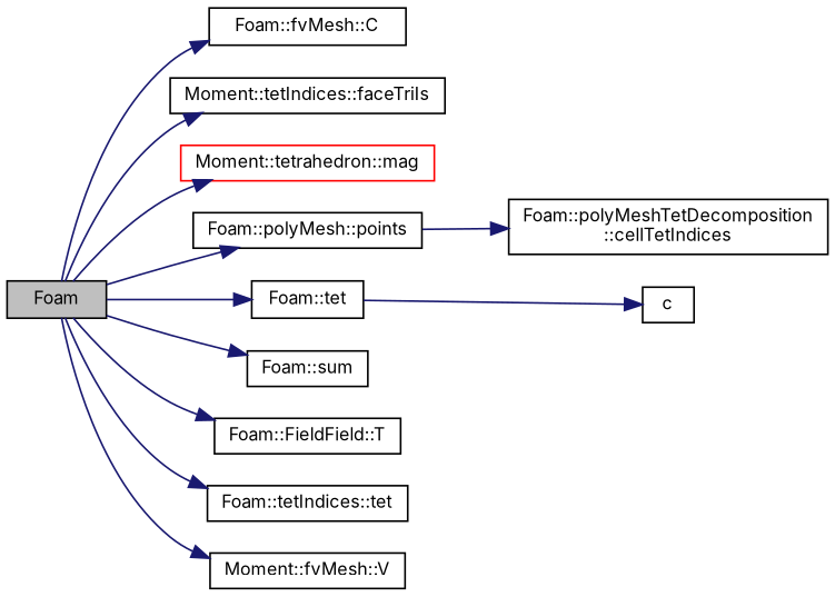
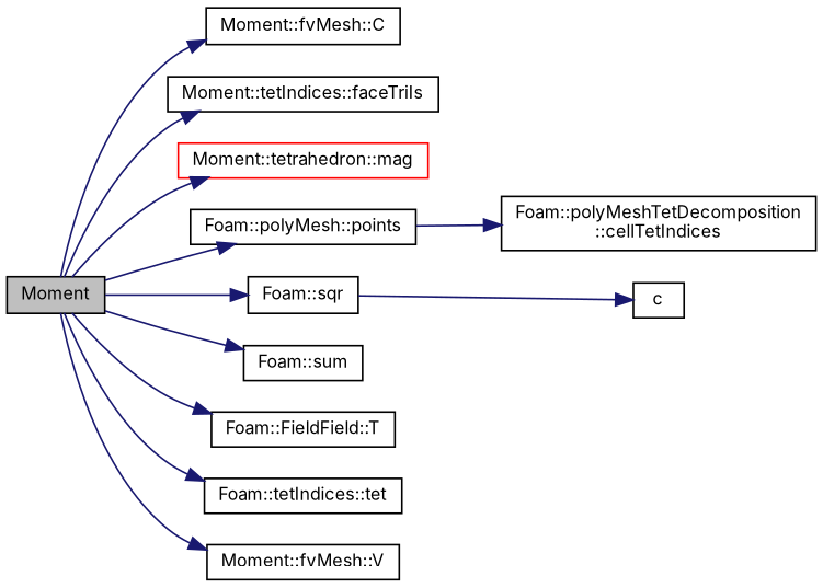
  digraph {
    fontname=Inter
    rankdir=LR
    node [color=black fontname=Inter fontsize=10 shape=record]
    edge [color=midnightblue fontname=Inter fontsize=10 labelfontname=Helvetica labelfontsize=10 style=solid]
-   n1 [fillcolor=grey75 fontcolor=black height=0.2 label=Foam style=filled width=0.4]
-   n2 [height=0.2 label="Foam::fvMesh::C" width=0.4]
+   n1 [fillcolor=grey75 fontcolor=black height=0.2 label=Moment style=filled width=0.4]
+   n2 [height=0.2 label="Moment::fvMesh::C" width=0.4]
    n3 [height=0.2 label="Moment::tetIndices::faceTriIs" width=0.4]
    n4 [color=red height=0.2 label="Moment::tetrahedron::mag" width=0.4]
    n5 [height=0.2 label="Foam::polyMesh::points" width=0.4]
-   n6 [height=0.2 label="Foam::tet" width=0.4]
+   n6 [height=0.2 label="Foam::sqr" width=0.4]
    n7 [height=0.2 label="Foam::sum" width=0.4]
    n8 [height=0.2 label="Foam::FieldField::T" width=0.4]
    n9 [height=0.2 label="Foam::tetIndices::tet" width=0.4]
    n10 [height=0.2 label="Moment::fvMesh::V" width=0.4]
    n11 [height=0.2 label=c width=0.4]
    n12 [height=0.2 label="Foam::polyMeshTetDecomposition\l::cellTetIndices" width=0.4]
    n1 -> n2
    n1 -> n3
    n1 -> n4
    n1 -> n5
    n1 -> n6
    n1 -> n7
    n1 -> n8
    n1 -> n9
    n1 -> n10
    n5 -> n12
    n6 -> n11
  }
